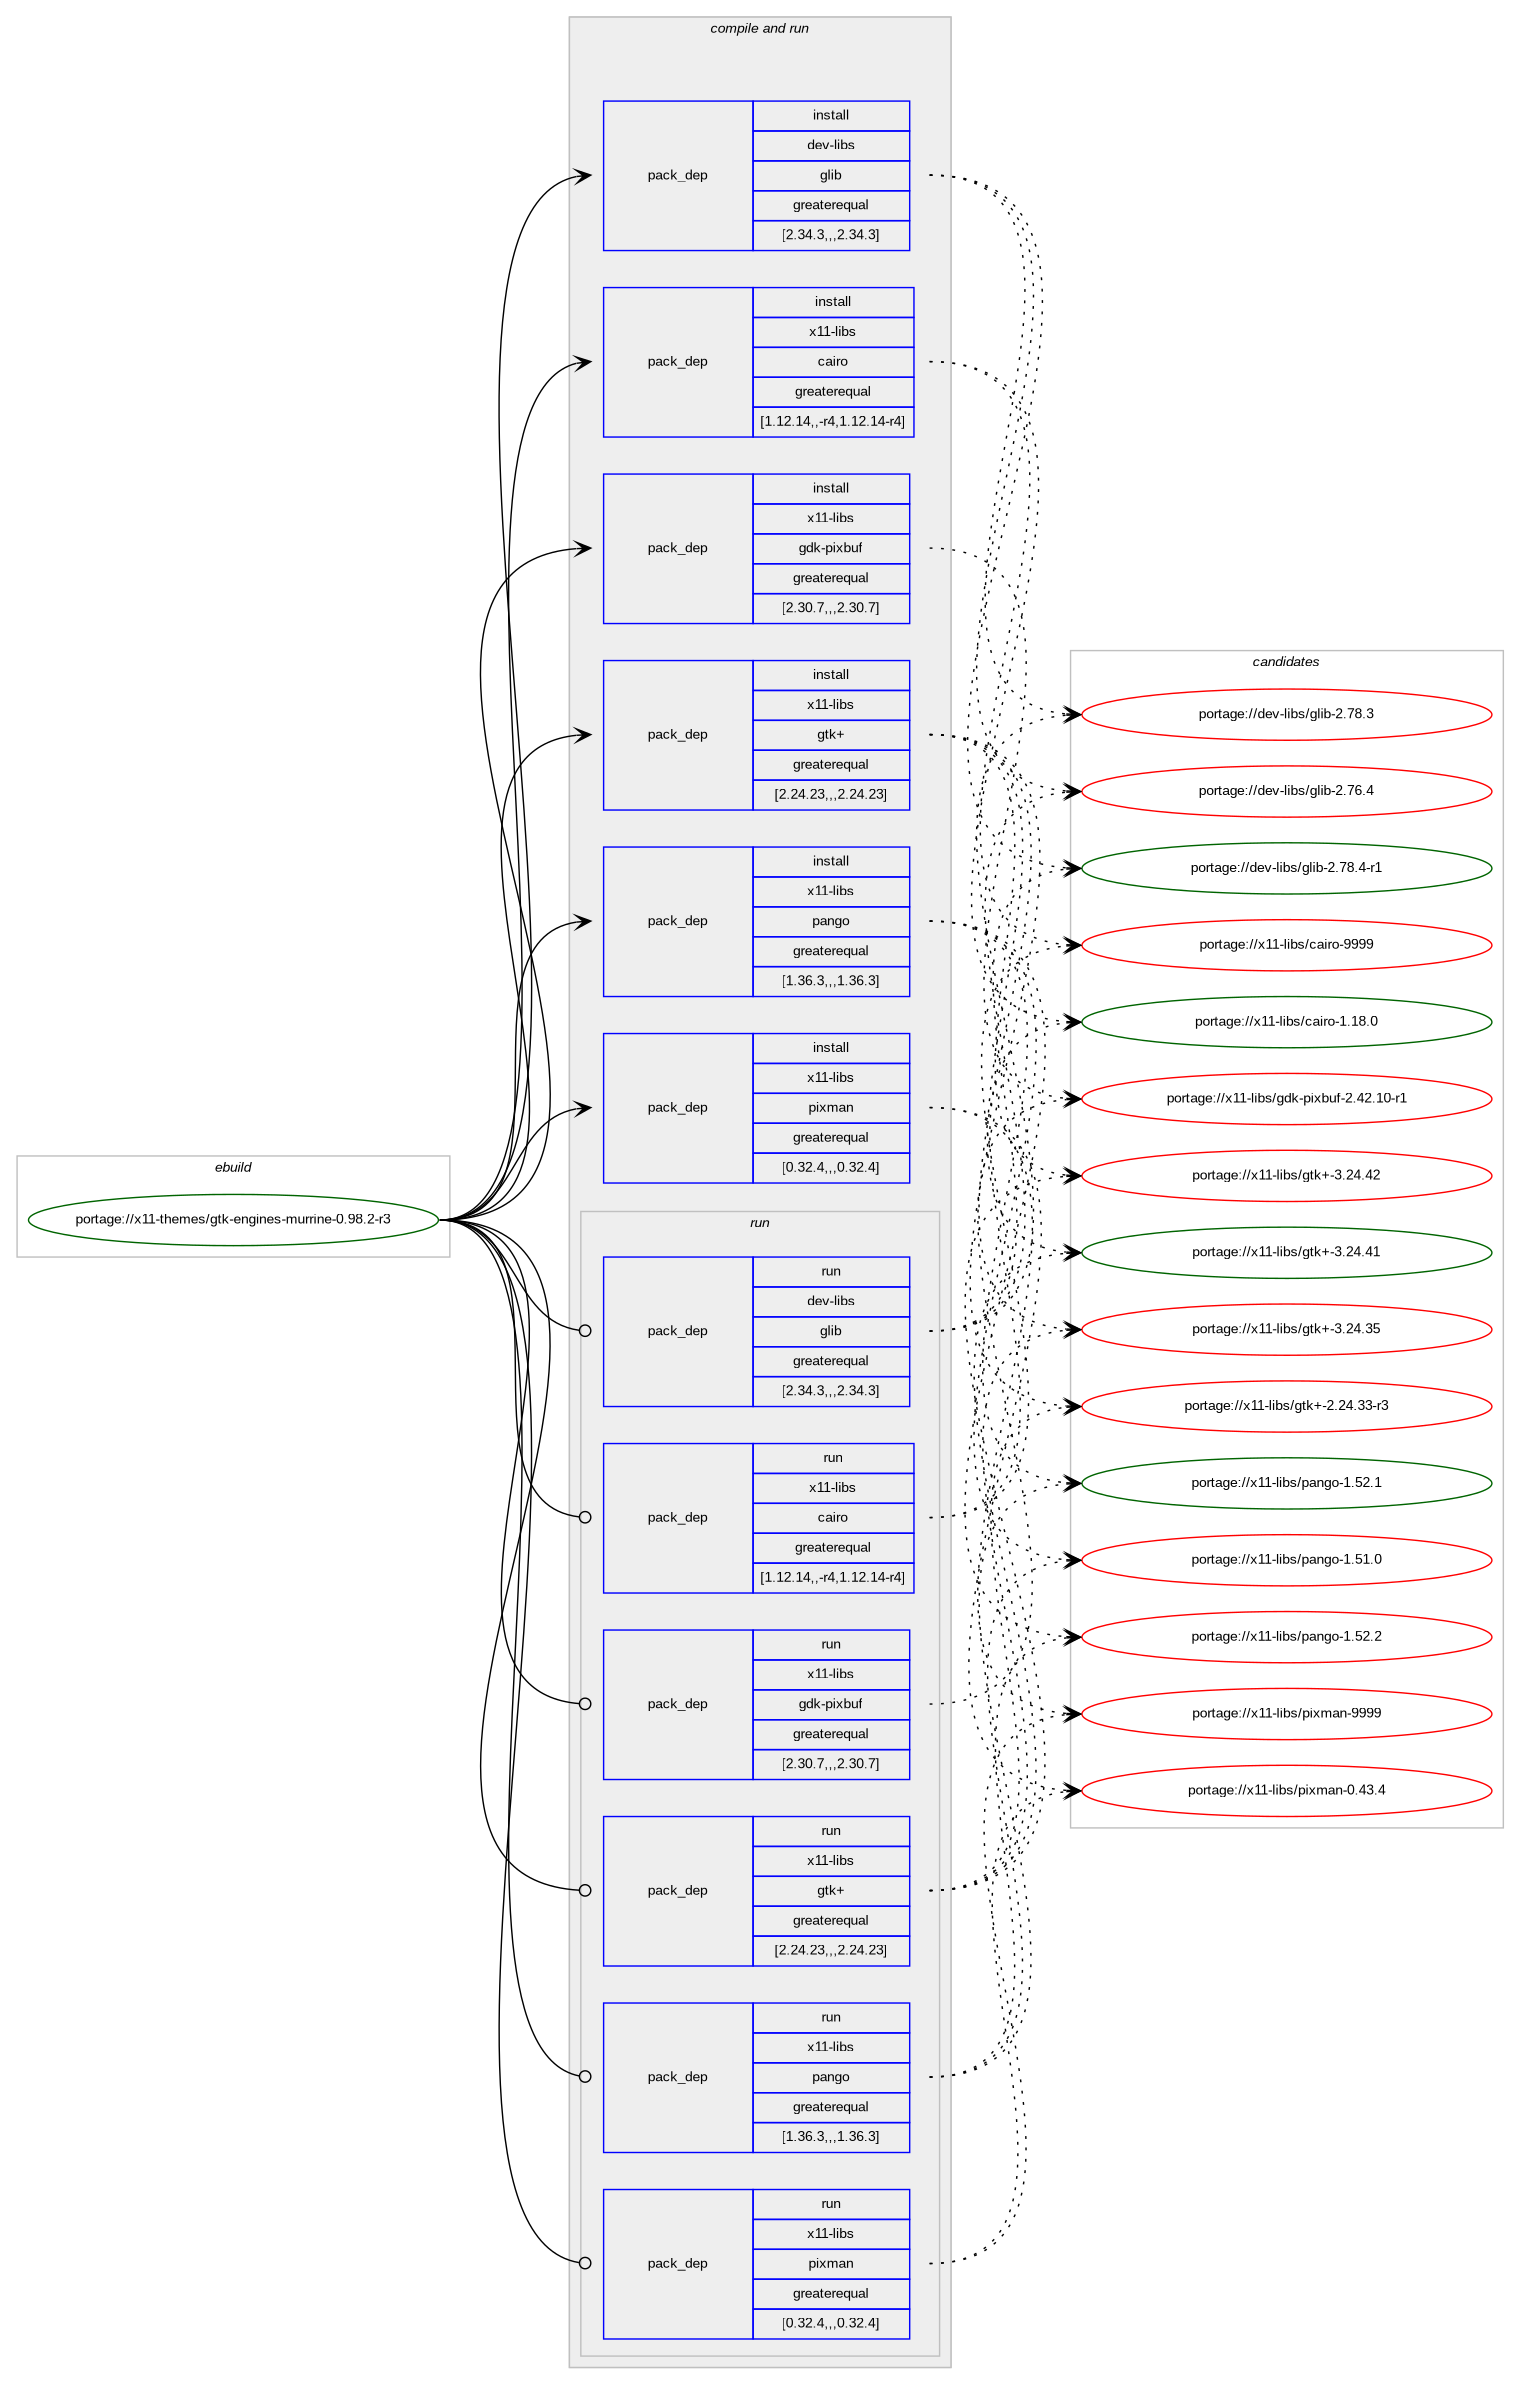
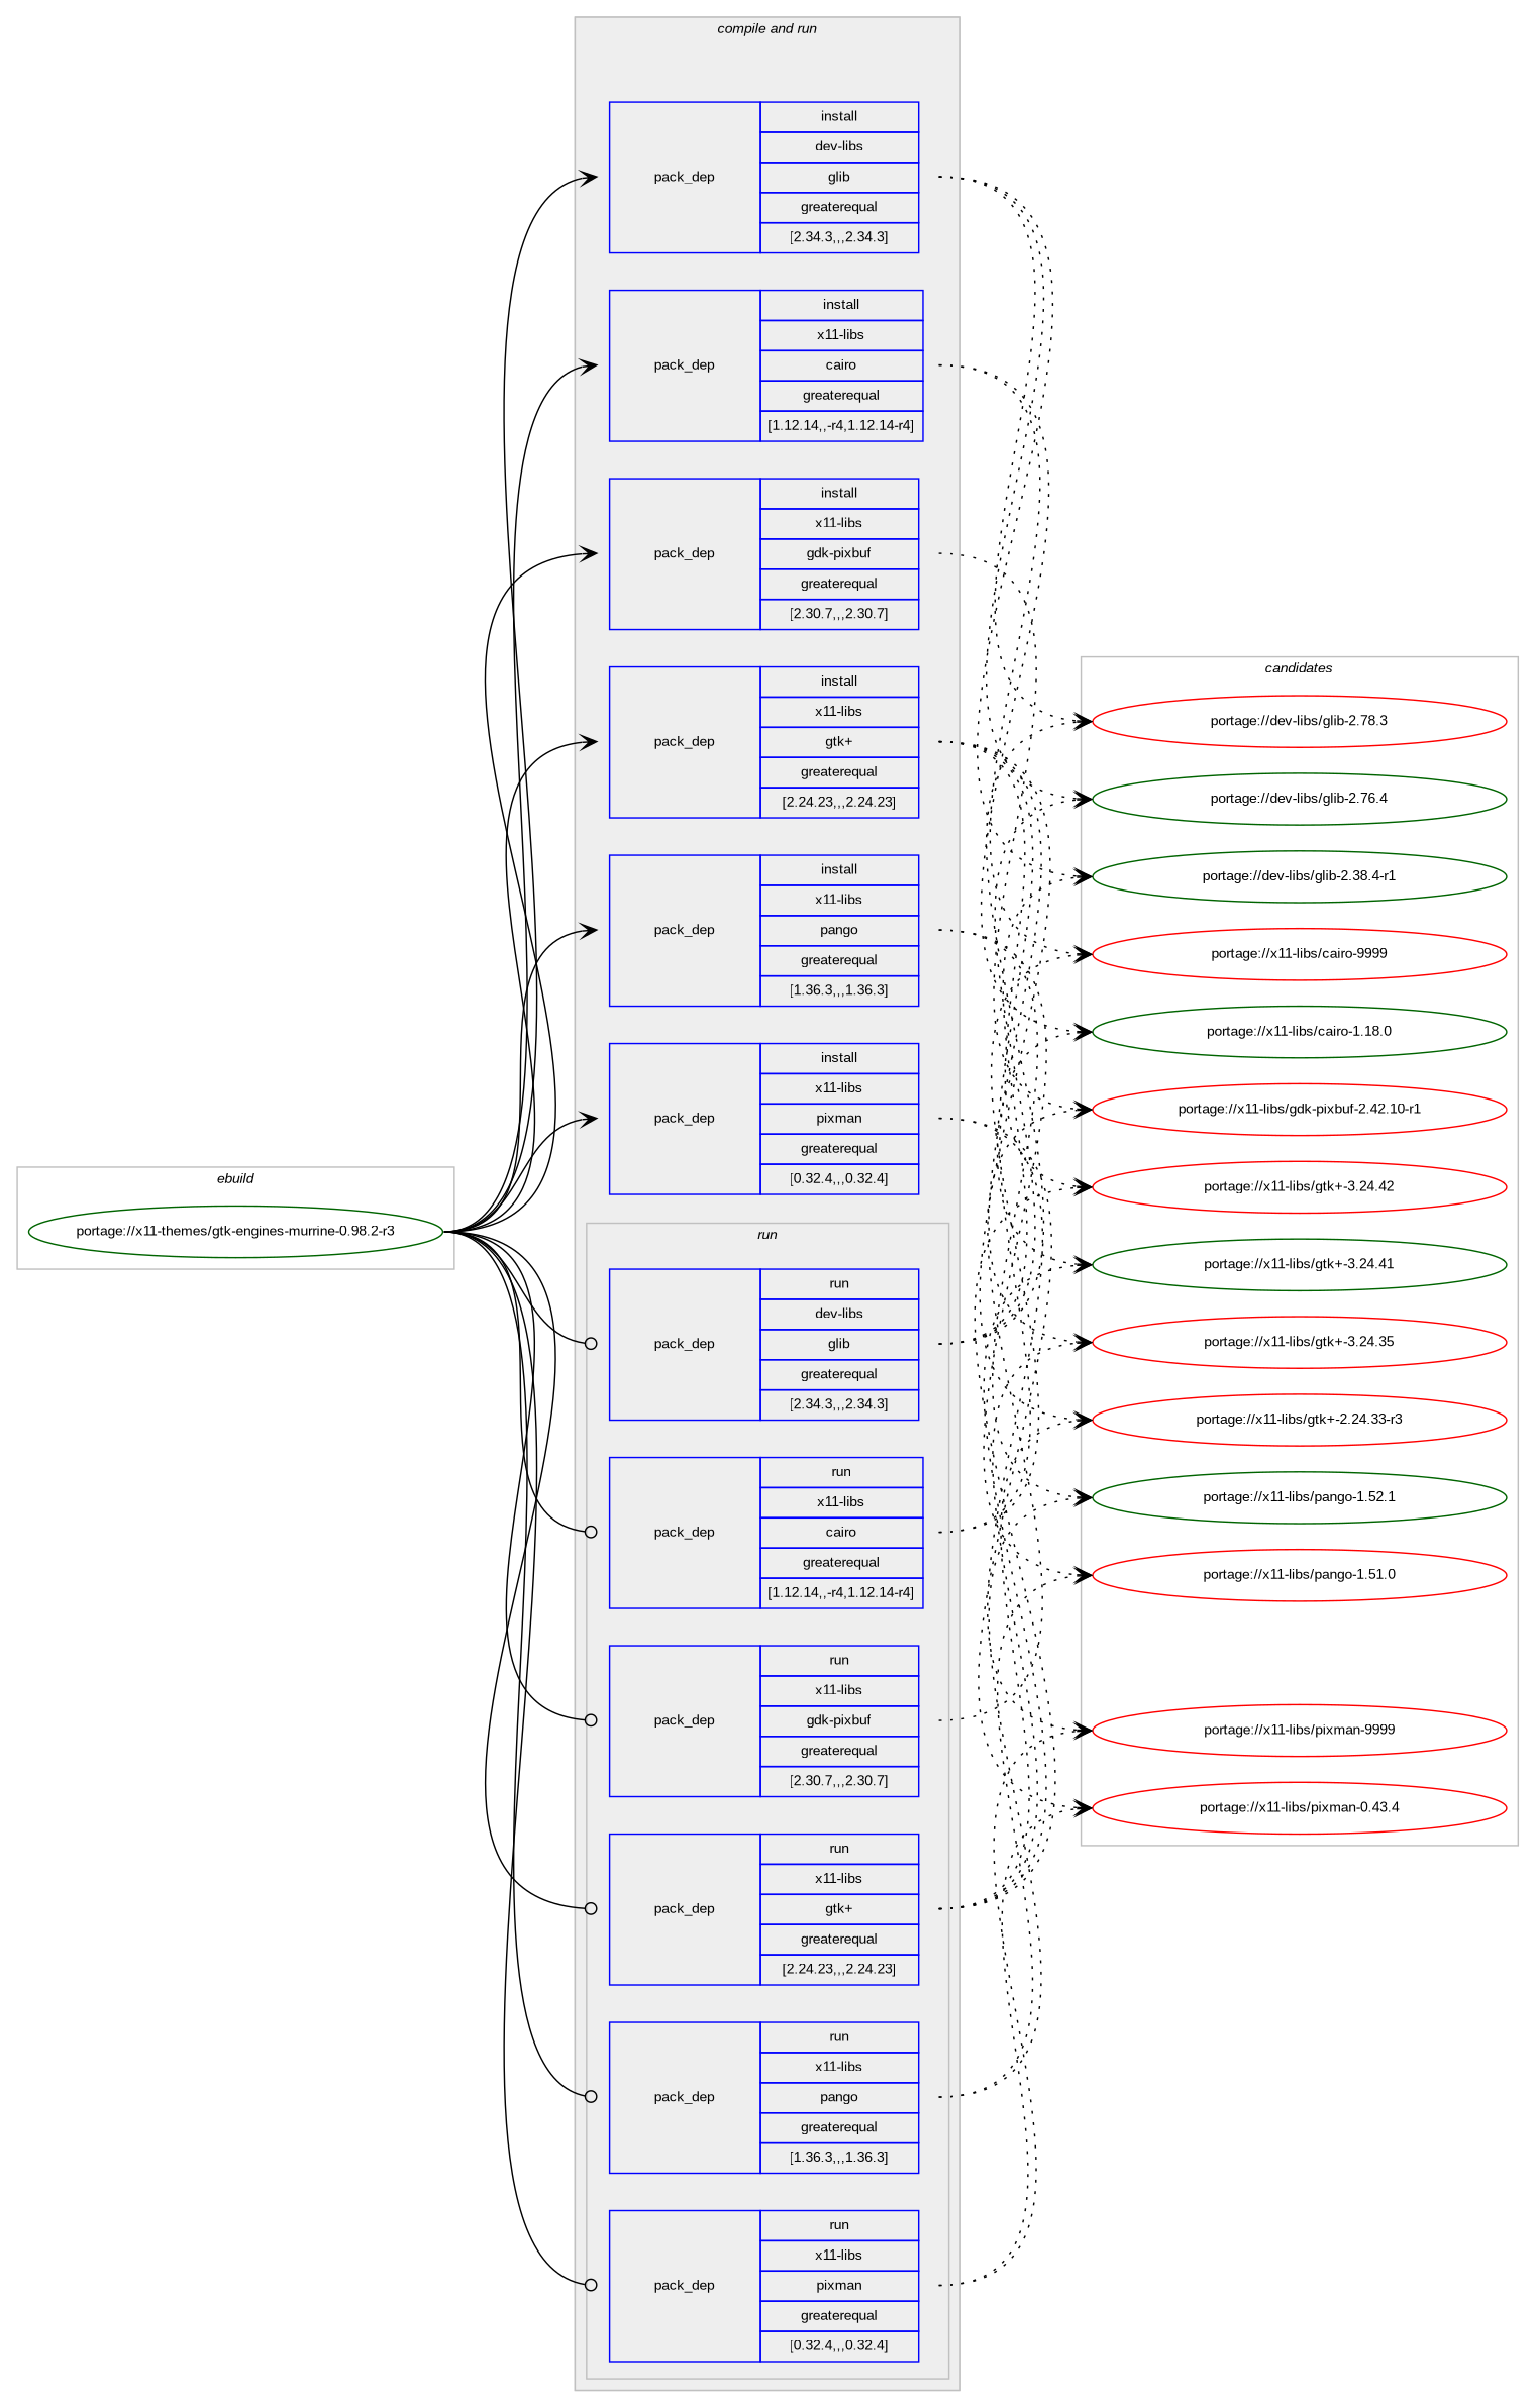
  digraph {
    compound=true
    concentrate=true
    fontname="Liberation Sans"
    fontsize=10
    newrank=true
    rankdir=LR
    ranksep=1.5
    node [color=blue fontname="Liberation Sans" fontsize=10]
    edge [arrowhead=vee fontname="Liberation Sans" headport=w style=dotted tailport=e weight=100]
    n1 [color=darkgreen label="portage://x11-themes/gtk-engines-murrine-0.98.2-r3" width=4]
    n2 [label=<<TABLE BORDER="0" CELLBORDER="1" CELLSPACING="0" CELLPADDING="4" WIDTH="220"><TR><TD ROWSPAN="6" CELLPADDING="30">pack_dep</TD></TR><TR><TD WIDTH="110">install</TD></TR><TR><TD>dev-libs</TD></TR><TR><TD>glib</TD></TR><TR><TD>greaterequal</TD></TR><TR><TD>[2.34.3,,,2.34.3]</TD></TR></TABLE>> shape=none]
    n3 [label=<<TABLE BORDER="0" CELLBORDER="1" CELLSPACING="0" CELLPADDING="4" WIDTH="220"><TR><TD ROWSPAN="6" CELLPADDING="30">pack_dep</TD></TR><TR><TD WIDTH="110">install</TD></TR><TR><TD>x11-libs</TD></TR><TR><TD>cairo</TD></TR><TR><TD>greaterequal</TD></TR><TR><TD>[1.12.14,,-r4,1.12.14-r4]</TD></TR></TABLE>> shape=none]
    n4 [label=<<TABLE BORDER="0" CELLBORDER="1" CELLSPACING="0" CELLPADDING="4" WIDTH="220"><TR><TD ROWSPAN="6" CELLPADDING="30">pack_dep</TD></TR><TR><TD WIDTH="110">install</TD></TR><TR><TD>x11-libs</TD></TR><TR><TD>gdk-pixbuf</TD></TR><TR><TD>greaterequal</TD></TR><TR><TD>[2.30.7,,,2.30.7]</TD></TR></TABLE>> shape=none]
    n5 [label=<<TABLE BORDER="0" CELLBORDER="1" CELLSPACING="0" CELLPADDING="4" WIDTH="220"><TR><TD ROWSPAN="6" CELLPADDING="30">pack_dep</TD></TR><TR><TD WIDTH="110">install</TD></TR><TR><TD>x11-libs</TD></TR><TR><TD>gtk+</TD></TR><TR><TD>greaterequal</TD></TR><TR><TD>[2.24.23,,,2.24.23]</TD></TR></TABLE>> shape=none]
    n6 [label=<<TABLE BORDER="0" CELLBORDER="1" CELLSPACING="0" CELLPADDING="4" WIDTH="220"><TR><TD ROWSPAN="6" CELLPADDING="30">pack_dep</TD></TR><TR><TD WIDTH="110">install</TD></TR><TR><TD>x11-libs</TD></TR><TR><TD>pango</TD></TR><TR><TD>greaterequal</TD></TR><TR><TD>[1.36.3,,,1.36.3]</TD></TR></TABLE>> shape=none]
    n7 [label=<<TABLE BORDER="0" CELLBORDER="1" CELLSPACING="0" CELLPADDING="4" WIDTH="220"><TR><TD ROWSPAN="6" CELLPADDING="30">pack_dep</TD></TR><TR><TD WIDTH="110">install</TD></TR><TR><TD>x11-libs</TD></TR><TR><TD>pixman</TD></TR><TR><TD>greaterequal</TD></TR><TR><TD>[0.32.4,,,0.32.4]</TD></TR></TABLE>> shape=none]
    n8 [label=<<TABLE BORDER="0" CELLBORDER="1" CELLSPACING="0" CELLPADDING="4" WIDTH="220"><TR><TD ROWSPAN="6" CELLPADDING="30">pack_dep</TD></TR><TR><TD WIDTH="110">run</TD></TR><TR><TD>dev-libs</TD></TR><TR><TD>glib</TD></TR><TR><TD>greaterequal</TD></TR><TR><TD>[2.34.3,,,2.34.3]</TD></TR></TABLE>> shape=none]
    n9 [label=<<TABLE BORDER="0" CELLBORDER="1" CELLSPACING="0" CELLPADDING="4" WIDTH="220"><TR><TD ROWSPAN="6" CELLPADDING="30">pack_dep</TD></TR><TR><TD WIDTH="110">run</TD></TR><TR><TD>x11-libs</TD></TR><TR><TD>cairo</TD></TR><TR><TD>greaterequal</TD></TR><TR><TD>[1.12.14,,-r4,1.12.14-r4]</TD></TR></TABLE>> shape=none]
    n10 [label=<<TABLE BORDER="0" CELLBORDER="1" CELLSPACING="0" CELLPADDING="4" WIDTH="220"><TR><TD ROWSPAN="6" CELLPADDING="30">pack_dep</TD></TR><TR><TD WIDTH="110">run</TD></TR><TR><TD>x11-libs</TD></TR><TR><TD>gdk-pixbuf</TD></TR><TR><TD>greaterequal</TD></TR><TR><TD>[2.30.7,,,2.30.7]</TD></TR></TABLE>> shape=none]
    n11 [label=<<TABLE BORDER="0" CELLBORDER="1" CELLSPACING="0" CELLPADDING="4" WIDTH="220"><TR><TD ROWSPAN="6" CELLPADDING="30">pack_dep</TD></TR><TR><TD WIDTH="110">run</TD></TR><TR><TD>x11-libs</TD></TR><TR><TD>gtk+</TD></TR><TR><TD>greaterequal</TD></TR><TR><TD>[2.24.23,,,2.24.23]</TD></TR></TABLE>> shape=none]
    n12 [label=<<TABLE BORDER="0" CELLBORDER="1" CELLSPACING="0" CELLPADDING="4" WIDTH="220"><TR><TD ROWSPAN="6" CELLPADDING="30">pack_dep</TD></TR><TR><TD WIDTH="110">run</TD></TR><TR><TD>x11-libs</TD></TR><TR><TD>pango</TD></TR><TR><TD>greaterequal</TD></TR><TR><TD>[1.36.3,,,1.36.3]</TD></TR></TABLE>> shape=none]
    n13 [label=<<TABLE BORDER="0" CELLBORDER="1" CELLSPACING="0" CELLPADDING="4" WIDTH="220"><TR><TD ROWSPAN="6" CELLPADDING="30">pack_dep</TD></TR><TR><TD WIDTH="110">run</TD></TR><TR><TD>x11-libs</TD></TR><TR><TD>pixman</TD></TR><TR><TD>greaterequal</TD></TR><TR><TD>[0.32.4,,,0.32.4]</TD></TR></TABLE>> shape=none]
-   n14 [color=darkgreen label="portage://dev-libs/glib-2.78.4-r1" width=4]
+   n14 [color=darkgreen label="portage://dev-libs/glib-2.38.4-r1" width=4]
    n15 [color=red label="portage://dev-libs/glib-2.78.3" width=4]
-   n16 [color=red label="portage://dev-libs/glib-2.76.4" width=4]
+   n16 [color=darkgreen label="portage://dev-libs/glib-2.76.4" width=4]
    n17 [color=red label="portage://x11-libs/cairo-9999" width=4]
    n18 [color=darkgreen label="portage://x11-libs/cairo-1.18.0" width=4]
    n19 [color=red label="portage://x11-libs/gdk-pixbuf-2.42.10-r1" width=4]
    n20 [color=red label="portage://x11-libs/gtk+-3.24.42" width=4]
    n21 [color=darkgreen label="portage://x11-libs/gtk+-3.24.41" width=4]
    n22 [color=red label="portage://x11-libs/gtk+-3.24.35" width=4]
    n23 [color=red label="portage://x11-libs/gtk+-2.24.33-r3" width=4]
-   n24 [color=red label="portage://x11-libs/pango-1.52.2" width=4]
    n25 [color=darkgreen label="portage://x11-libs/pango-1.52.1" width=4]
    n26 [color=red label="portage://x11-libs/pango-1.51.0" width=4]
    n27 [color=red label="portage://x11-libs/pixman-9999" width=4]
    n28 [color=red label="portage://x11-libs/pixman-0.43.4" width=4]
    subgraph cluster_1 {
      color=gray
      label=<<i>ebuild</i>>
      n1
    }
    subgraph cluster_2 {
      color=gray
      label=<<i>dependencies</i>>
      subgraph cluster_3 {
        color=gray
        fillcolor="#eeeeee"
        label=<<i>compile</i>>
        style=filled
        subgraph sub_4 {
          color=gray
          fillcolor="#eeeeee"
          label=<<i>compile</i>>
          style=filled
          n2
        }
        subgraph sub_5 {
          color=gray
          fillcolor="#eeeeee"
          label=<<i>compile</i>>
          style=filled
          n3
        }
        subgraph sub_6 {
          color=gray
          fillcolor="#eeeeee"
          label=<<i>compile</i>>
          style=filled
          n4
        }
        subgraph sub_7 {
          color=gray
          fillcolor="#eeeeee"
          label=<<i>compile</i>>
          style=filled
          n5
        }
        subgraph sub_8 {
          color=gray
          fillcolor="#eeeeee"
          label=<<i>compile</i>>
          style=filled
          n6
        }
        subgraph sub_9 {
          color=gray
          fillcolor="#eeeeee"
          label=<<i>compile</i>>
          style=filled
          n7
        }
      }
      subgraph cluster_10 {
        color=gray
        fillcolor="#eeeeee"
        label=<<i>compile and run</i>>
        style=filled
      }
      subgraph cluster_11 {
        color=gray
        fillcolor="#eeeeee"
        label=<<i>run</i>>
        style=filled
        subgraph sub_12 {
          color=gray
          fillcolor="#eeeeee"
          label=<<i>run</i>>
          style=filled
          n8
        }
        subgraph sub_13 {
          color=gray
          fillcolor="#eeeeee"
          label=<<i>run</i>>
          style=filled
          n9
        }
        subgraph sub_14 {
          color=gray
          fillcolor="#eeeeee"
          label=<<i>run</i>>
          style=filled
          n10
        }
        subgraph sub_15 {
          color=gray
          fillcolor="#eeeeee"
          label=<<i>run</i>>
          style=filled
          n11
        }
        subgraph sub_16 {
          color=gray
          fillcolor="#eeeeee"
          label=<<i>run</i>>
          style=filled
          n12
        }
        subgraph sub_17 {
          color=gray
          fillcolor="#eeeeee"
          label=<<i>run</i>>
          style=filled
          n13
        }
      }
    }
    subgraph cluster_18 {
      color=gray
      label=<<i>candidates</i>>
      rank=same
      subgraph sub_19 {
        color=black
        label=<<i>candidates</i>>
        nodesep=1
        rank=same
        n14
        n15
        n16
      }
      subgraph sub_20 {
        color=black
        label=<<i>candidates</i>>
        nodesep=1
        rank=same
        n17
        n18
      }
      subgraph sub_21 {
        color=black
        label=<<i>candidates</i>>
        nodesep=1
        rank=same
        n19
      }
      subgraph sub_22 {
        color=black
        label=<<i>candidates</i>>
        nodesep=1
        rank=same
        n20
        n21
        n22
        n23
      }
      subgraph sub_23 {
        color=black
        label=<<i>candidates</i>>
        nodesep=1
        rank=same
-       n24
        n25
        n26
      }
      subgraph sub_24 {
        color=black
        label=<<i>candidates</i>>
        nodesep=1
        rank=same
        n27
        n28
      }
      subgraph sub_25 {
        color=black
        label=<<i>candidates</i>>
        nodesep=1
        rank=same
        n14
        n15
        n16
      }
      subgraph sub_26 {
        color=black
        label=<<i>candidates</i>>
        nodesep=1
        rank=same
        n17
        n18
      }
      subgraph sub_27 {
        color=black
        label=<<i>candidates</i>>
        nodesep=1
        rank=same
        n19
      }
      subgraph sub_28 {
        color=black
        label=<<i>candidates</i>>
        nodesep=1
        rank=same
        n27
        n28
      }
      subgraph sub_29 {
        color=black
        label=<<i>candidates</i>>
        nodesep=1
        rank=same
        n20
        n21
        n22
        n23
      }
      subgraph sub_30 {
        color=black
        label=<<i>candidates</i>>
        nodesep=1
        rank=same
-       n24
        n25
        n26
      }
    }
    n1 -> n2 [style=solid weight=20]
    n1 -> n3 [style=solid weight=20]
    n1 -> n4 [style=solid weight=20]
    n1 -> n5 [style=solid weight=20]
    n1 -> n6 [style=solid weight=20]
    n1 -> n7 [style=solid weight=20]
    n1 -> n8 [arrowhead=odot style=solid weight=20]
    n1 -> n9 [arrowhead=odot style=solid weight=20]
    n1 -> n10 [arrowhead=odot style=solid weight=20]
    n1 -> n11 [arrowhead=odot style=solid weight=20]
    n1 -> n12 [arrowhead=odot style=solid weight=20]
    n1 -> n13 [arrowhead=odot style=solid weight=20]
    n2 -> n14
    n2 -> n15
    n2 -> n16
    n3 -> n17
    n3 -> n18
    n4 -> n19
    n5 -> n20
    n5 -> n21
    n5 -> n22
    n5 -> n23
-   n6 -> n24
    n6 -> n25
    n6 -> n26
    n7 -> n27
    n7 -> n28
    n8 -> n14
    n8 -> n15
    n8 -> n16
    n9 -> n17
    n9 -> n18
    n10 -> n19
    n11 -> n20
    n11 -> n21
    n11 -> n22
    n11 -> n23
-   n12 -> n24
    n12 -> n25
    n12 -> n26
    n13 -> n27
    n13 -> n28
  }
